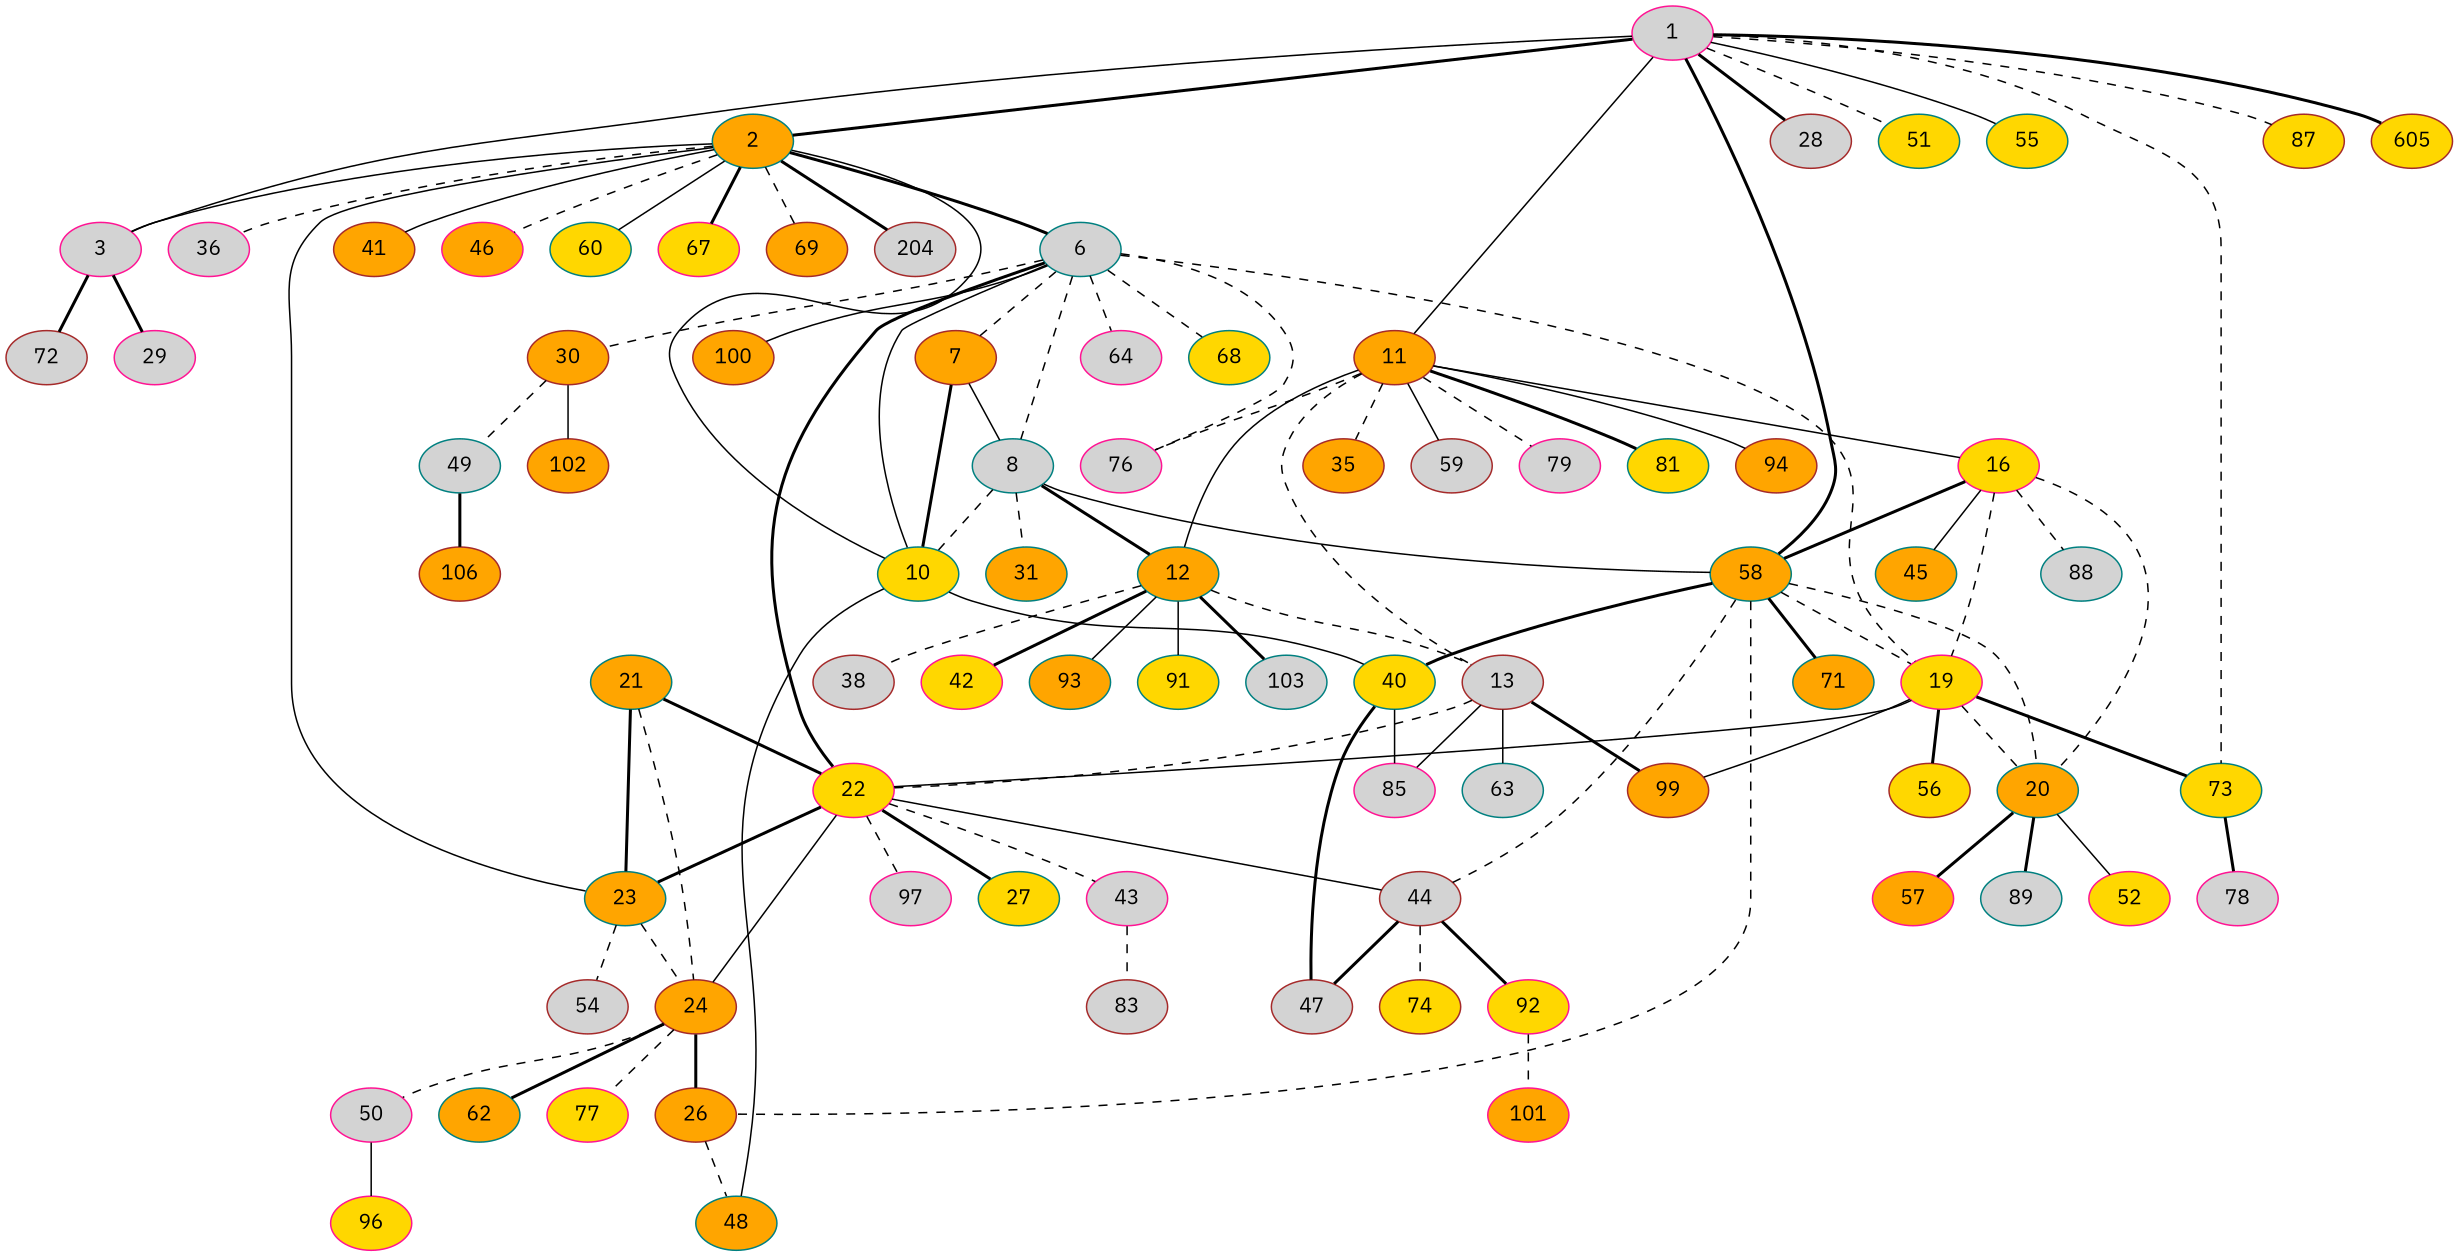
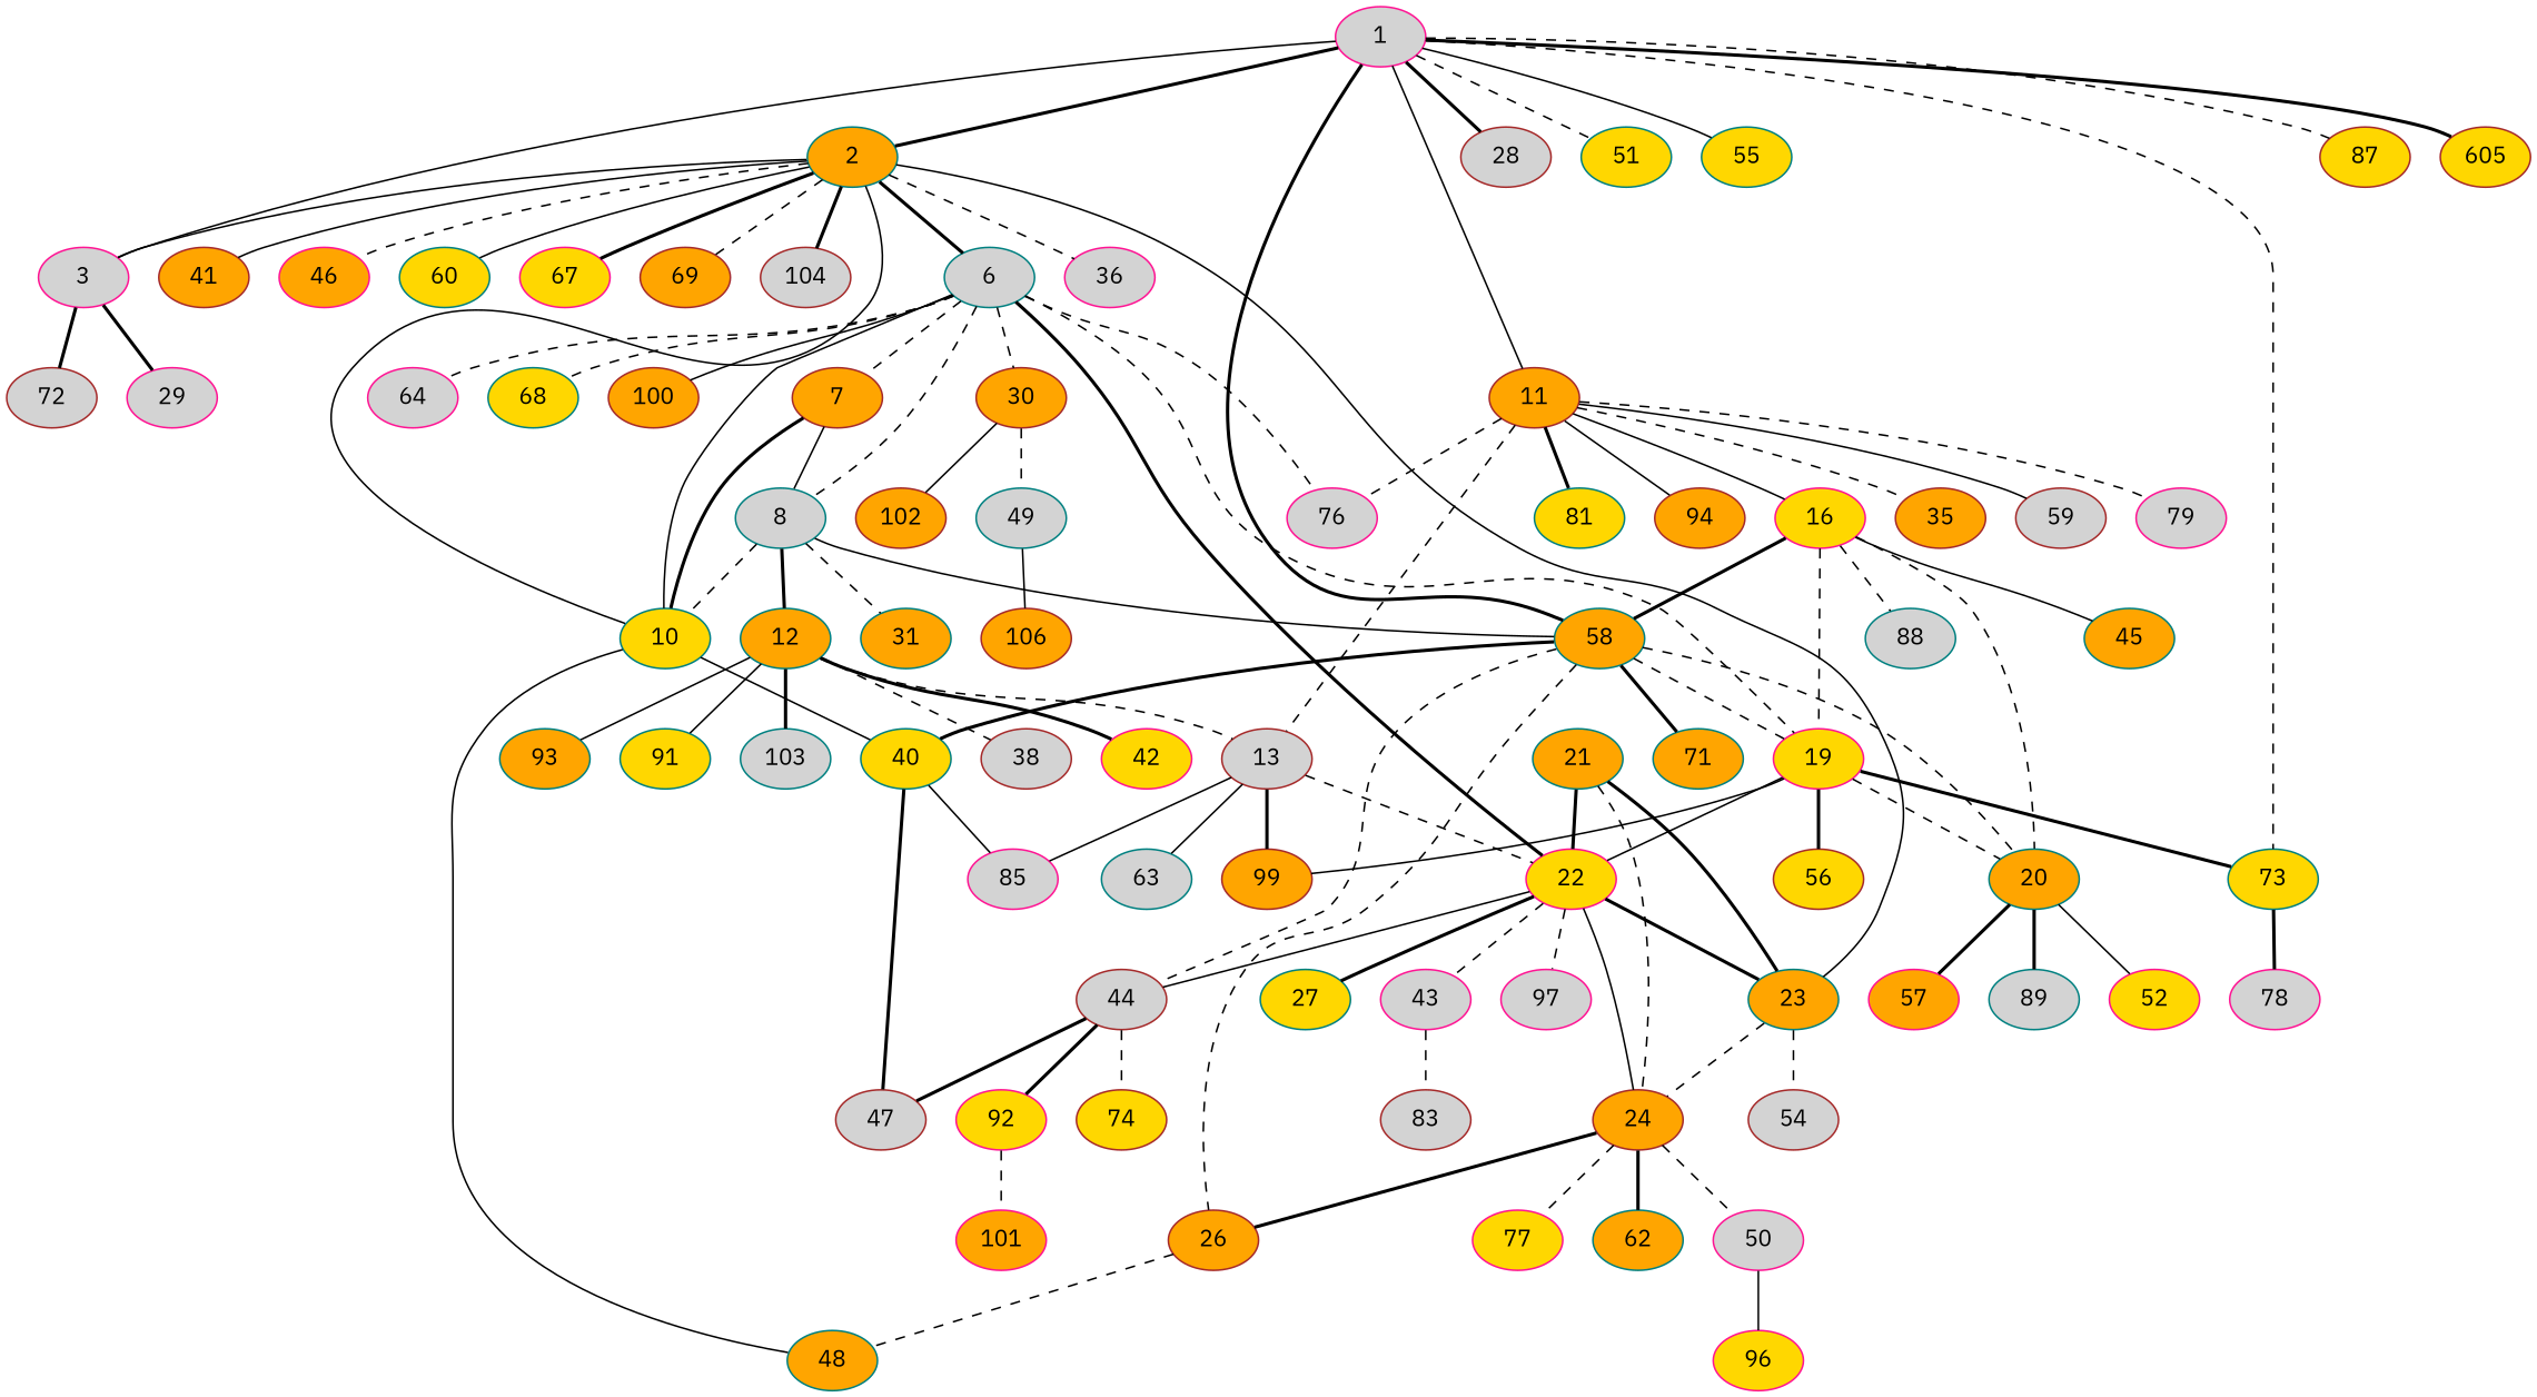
  graph {
    fontname="IBM Plex Sans"
    node [color=teal fillcolor=lightgrey fontname="IBM Plex Sans" style=filled]
    edge [fontname="IBM Plex Sans" style=dashed]
    1 [color=deeppink super="+4"]
    2 [fillcolor=orange super="+5"]
    3 [color=deeppink super="+53"]
    11 [color=brown fillcolor=orange super="+15"]
    n5 [fillcolor=orange label=58 super="+39"]
    28 [color=brown]
    51 [fillcolor=gold]
    55 [fillcolor=gold]
    73 [fillcolor=gold]
    87 [color=brown fillcolor=gold]
    n11 [color=brown fillcolor=gold label=605]
    6 [super="+95"]
    10 [fillcolor=gold super="+61"]
    23 [fillcolor=orange]
    36 [color=deeppink]
    41 [color=brown fillcolor=orange]
    46 [color=deeppink fillcolor=orange]
    60 [fillcolor=gold]
    67 [color=deeppink fillcolor=gold]
    69 [color=brown fillcolor=orange]
-   104 [color=brown label=204]
+   104 [color=brown]
    29 [color=deeppink]
    72 [color=brown]
    76 [color=deeppink]
    12 [fillcolor=orange super="+33"]
    13 [color=brown super="+14"]
    16 [color=deeppink fillcolor=gold super="+17"]
    35 [color=brown fillcolor=orange]
    59 [color=brown]
    79 [color=deeppink]
    81 [fillcolor=gold]
    94 [color=brown fillcolor=orange]
    19 [color=deeppink fillcolor=gold super="+70"]
    40 [fillcolor=gold super="+65"]
    44 [color=brown super="+84"]
    20 [fillcolor=orange super="+98"]
    26 [color=brown fillcolor=orange super="+93"]
    71 [fillcolor=orange]
    78 [color=deeppink]
    7 [color=brown fillcolor=orange super="+32"]
    8 [super="+9"]
    22 [color=deeppink fillcolor=gold super="+25"]
    30 [color=brown fillcolor=orange super="+34"]
    64 [color=deeppink]
    68 [fillcolor=gold]
    100 [color=brown fillcolor=orange]
    48 [fillcolor=orange super="+75"]
    24 [color=brown fillcolor=orange super="+37"]
    54 [color=brown]
    31 [fillcolor=orange]
    99 [color=brown fillcolor=orange]
    56 [color=brown fillcolor=gold]
    27 [fillcolor=gold]
    43 [color=deeppink super="+82"]
    97 [color=deeppink]
    49
    102 [color=brown fillcolor=orange]
    38 [color=brown super="+58"]
    42 [color=deeppink fillcolor=gold]
    n60 [fillcolor=orange label=93]
    91 [fillcolor=gold]
    103
    85 [color=deeppink]
    47 [color=brown]
    63
    45 [fillcolor=orange super="+80"]
    88
    74 [color=brown fillcolor=gold super="+86"]
    92 [color=deeppink fillcolor=gold]
    52 [color=deeppink fillcolor=gold]
    57 [color=deeppink fillcolor=orange]
    89
    21 [fillcolor=orange]
    50 [color=deeppink super="+66"]
    62 [fillcolor=orange]
    77 [color=deeppink fillcolor=gold]
    83 [color=brown]
    96 [color=deeppink fillcolor=gold]
    106 [color=brown fillcolor=orange]
    101 [color=deeppink fillcolor=orange]
    1 -- 2 [style=bold weight=4]
    1 -- 3 [style=solid weight=2]
    1 -- 11 [style=solid]
    1 -- n5 [style=bold]
    1 -- 28 [style=bold]
    1 -- 51
    1 -- 55 [style=solid]
    1 -- 73
    1 -- 87
    1 -- n11 [style=bold]
    2 -- 3 [style=solid weight=2]
    2 -- 6 [style=bold]
    2 -- 10 [style=solid]
    2 -- 23 [style=solid]
    2 -- 36
    2 -- 41 [style=solid]
    2 -- 46
    2 -- 60 [style=solid]
    2 -- 67 [style=bold]
    2 -- 69
    2 -- 104 [style=bold]
    3 -- 29 [style=bold]
    3 -- 72 [style=bold]
    11 -- 76
-   11 -- 12 [style=solid weight=2]
    11 -- 13 [weight=4]
    11 -- 16 [style=solid]
    11 -- 35
    11 -- 59 [style=solid]
    11 -- 79
    11 -- 81 [style=bold]
    11 -- 94 [style=solid]
    n5 -- 19
    n5 -- 40 [style=bold]
    n5 -- 44
    n5 -- 20
    n5 -- 26
    n5 -- 71 [style=bold]
    73 -- 78 [style=bold]
    6 -- 10 [style=solid]
    6 -- 76
    6 -- 19
    6 -- 7
    6 -- 8 [weight=2]
    6 -- 22 [style=bold]
    6 -- 30
    6 -- 64
    6 -- 68
    6 -- 100 [style=solid]
    10 -- 40 [style=solid]
    10 -- 48 [style=solid]
    23 -- 24
    23 -- 54
    12 -- 13 [weight=2]
    12 -- 38
    12 -- 42 [style=bold]
    12 -- n60 [style=solid]
    12 -- 91 [style=solid]
    12 -- 103 [style=bold]
    13 -- 22
    13 -- 99 [style=bold]
    13 -- 85 [style=solid]
    13 -- 63 [style=solid]
    16 -- n5 [style=bold weight=2]
    16 -- 19 [weight=2]
    16 -- 20 [weight=2]
    16 -- 45 [style=solid]
    16 -- 88
    19 -- 73 [style=bold]
    19 -- 20
    19 -- 22 [style=solid]
    19 -- 99 [style=solid]
    19 -- 56 [style=bold]
    40 -- 85 [style=solid]
    40 -- 47 [style=bold]
    44 -- 47 [style=bold]
    44 -- 74
    44 -- 92 [style=bold]
    20 -- 52 [style=solid]
    20 -- 57 [style=bold]
    20 -- 89 [style=bold]
    26 -- 48
    7 -- 10 [style=bold]
    7 -- 8 [style=solid weight=2]
    8 -- n5 [style=solid]
    8 -- 10 [weight=2]
    8 -- 12 [style=bold]
    8 -- 31
    22 -- 23 [style=bold weight=2]
    22 -- 44 [style=solid]
    22 -- 24 [style=solid weight=2]
    22 -- 27 [style=bold]
    22 -- 43
    22 -- 97
    30 -- 49
    30 -- 102 [style=solid]
    24 -- 26 [style=bold]
    24 -- 50
    24 -- 62 [style=bold]
    24 -- 77
    43 -- 83
-   49 -- 106 [style=bold]
+   49 -- 106 [style=solid]
    92 -- 101
    21 -- 23 [style=bold]
    21 -- 22 [style=bold weight=2]
    21 -- 24
    50 -- 96 [style=solid]
  }
